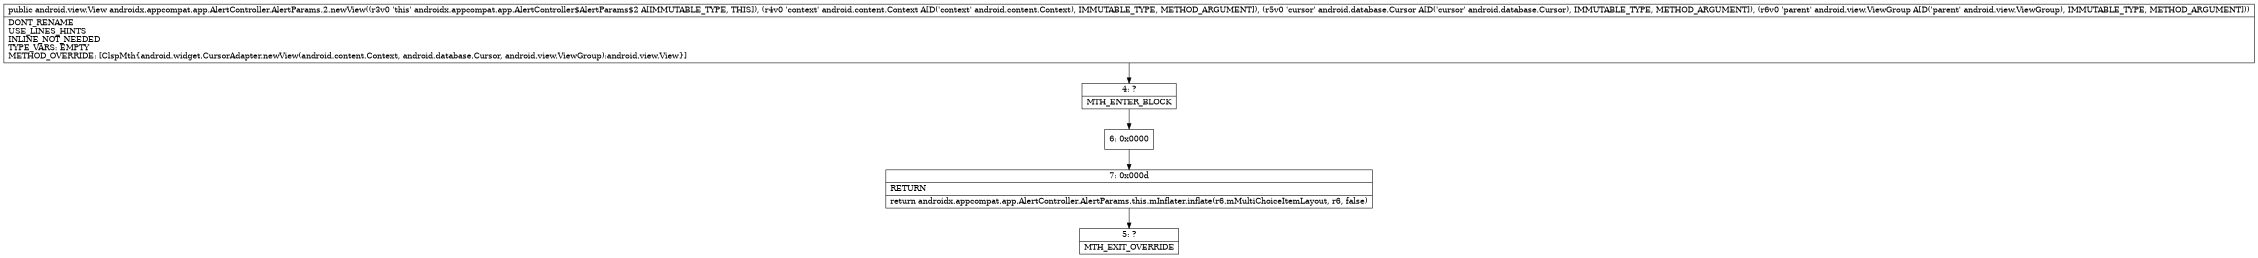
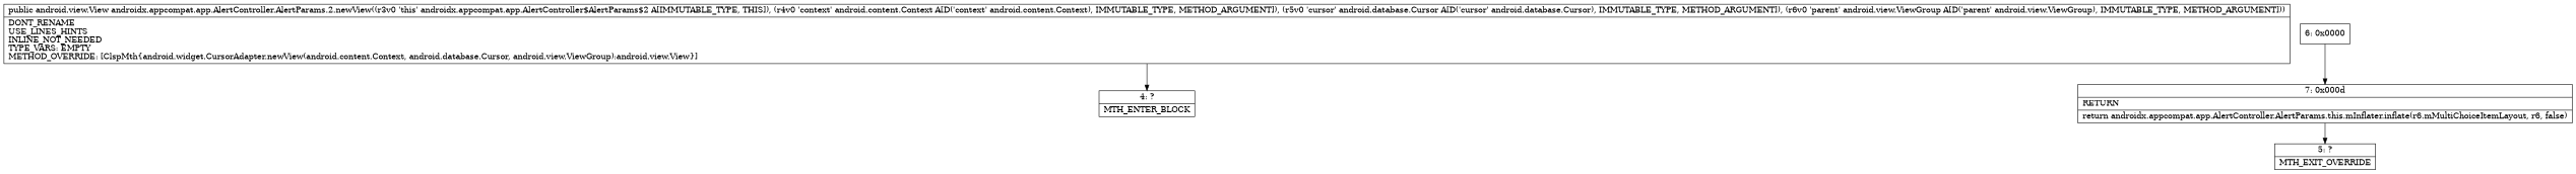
  digraph {
    node [shape=record]
    n1 [label="{4\:\ ?|MTH_ENTER_BLOCK\l}"]
    n2 [label="{6\:\ 0x0000}"]
    n3 [label="{7\:\ 0x000d|RETURN\l|return androidx.appcompat.app.AlertController.AlertParams.this.mInflater.inflate(r6.mMultiChoiceItemLayout, r6, false)\l}"]
    n4 [label="{5\:\ ?|MTH_EXIT_OVERRIDE\l}"]
    n5 [label="{public android.view.View androidx.appcompat.app.AlertController.AlertParams.2.newView((r3v0 'this' androidx.appcompat.app.AlertController$AlertParams$2 A[IMMUTABLE_TYPE, THIS]), (r4v0 'context' android.content.Context A[D('context' android.content.Context), IMMUTABLE_TYPE, METHOD_ARGUMENT]), (r5v0 'cursor' android.database.Cursor A[D('cursor' android.database.Cursor), IMMUTABLE_TYPE, METHOD_ARGUMENT]), (r6v0 'parent' android.view.ViewGroup A[D('parent' android.view.ViewGroup), IMMUTABLE_TYPE, METHOD_ARGUMENT]))  | DONT_RENAME\lUSE_LINES_HINTS\lINLINE_NOT_NEEDED\lTYPE_VARS: EMPTY\lMETHOD_OVERRIDE: [ClspMth\{android.widget.CursorAdapter.newView(android.content.Context, android.database.Cursor, android.view.ViewGroup):android.view.View\}]\l}"]
-   n1 -> n2
    n2 -> n3
    n3 -> n4
    n5 -> n1
  }
